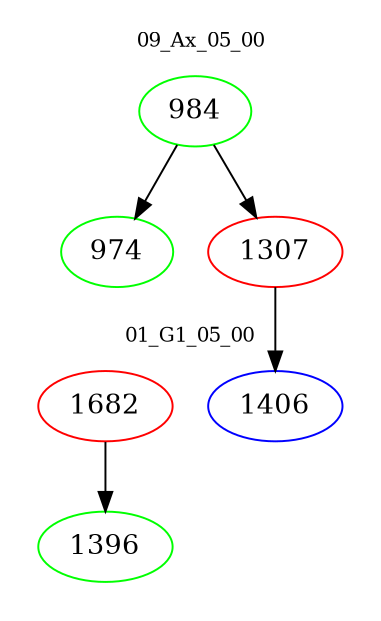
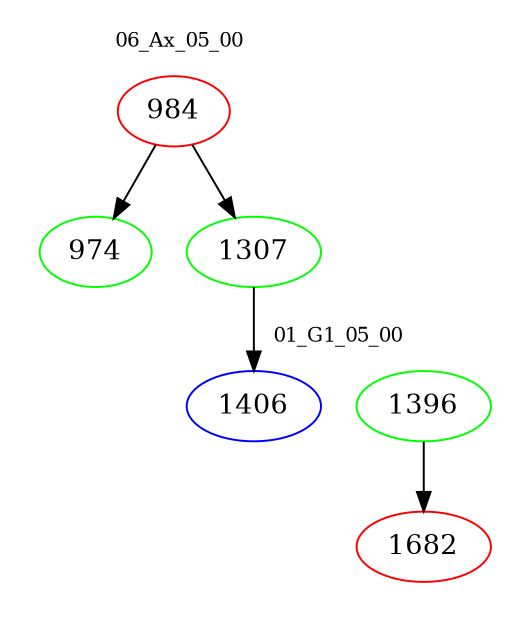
  digraph {
    node [color=green]
    edge [color=black]
-   n1 [label=984]
+   n1 [color=red label=984]
    n2 [label=974]
-   n3 [color=red label=1307]
+   n3 [label=1307]
    n4 [label=1396]
    n5 [color=blue label=1406]
    n6 [color=red label=1682]
    subgraph cluster_1 {
      color=white
      fontsize=10
-     label="09_Ax_05_00"
+     label="06_Ax_05_00"
      n1
      n2
      n3
    }
    subgraph cluster_2 {
      color=white
      fontsize=10
      label="01_G1_05_00"
      n4
      n5
      n6
    }
    n1 -> n2
    n1 -> n3
    n3 -> n5
-   n6 -> n4
+   n4 -> n6
  }
